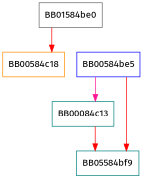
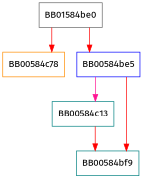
  digraph {
    fontname="Fira Sans"
    splines=ortho
    node [color=teal fontname="Fira Sans" shape=box]
    edge [color=red fontname="Fira Sans"]
    n1 [color=gray40 label=BB01584be0]
-   BB00584c18 [color=darkorange]
+   BB00584c18 [color=darkorange label=BB00584c78]
    BB00584be5 [color=blue]
-   BB00584c13 [label=BB00084c13]
-   BB00584bf9 [label=BB05584bf9]
+   BB00584c13
+   BB00584bf9
    n1 -> BB00584c18
+   n1 -> BB00584be5
    BB00584be5 -> BB00584c13 [color=deeppink]
    BB00584be5 -> BB00584bf9
    BB00584c13 -> BB00584bf9
  }
